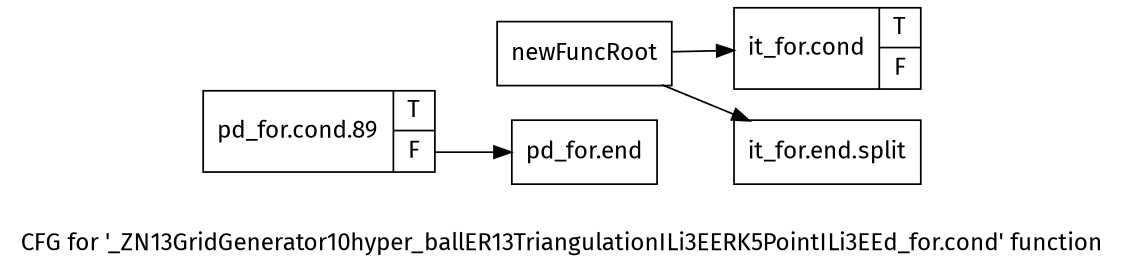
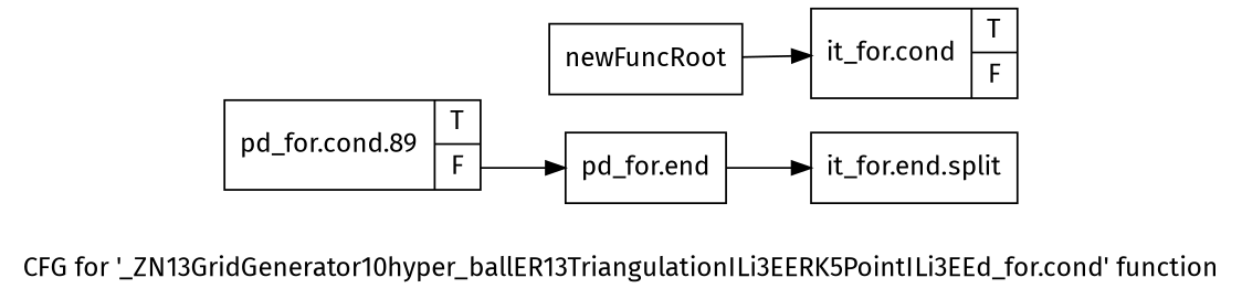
  digraph {
    fontname="Fira Sans"
    label="CFG for '_ZN13GridGenerator10hyper_ballER13TriangulationILi3EERK5PointILi3EEd_for.cond' function"
    rankdir=LR
    node [fontname="Fira Sans" shape=record]
    edge [fontname="Fira Sans"]
    n1 [label="{newFuncRoot}"]
    n2 [label="{it_for.cond|{<s0>T|<s1>F}}"]
    n3 [label="{pd_for.cond.89|{<s0>T|<s1>F}}"]
    n4 [label="{pd_for.end}"]
    n5 [label="{it_for.end.split}"]
    n1 -> n2
    n3 -> n4 [tailport=s1]
-   n1 -> n5
+   n4 -> n5
  }
